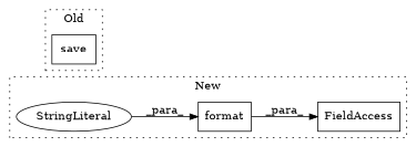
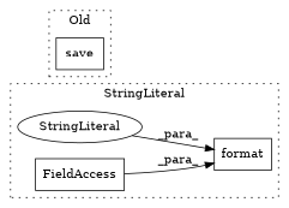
  digraph {
    rankdir=LR
    node [a=32 shape=box]
    n1 [l="7,1" label=format s="3569,3592"]
    n2 [a=45 l=11 label=StringLiteral s=3557 shape=ellipse]
    n3 [a=22 l=16 label=FieldAccess s=3576]
    n4 [l="5,1" label=save s="4697,4752"]
    subgraph cluster_1 {
-     label=New
+     label=StringLiteral
      style=dotted
      n1
      n2
      n3
    }
    subgraph cluster_2 {
      label=Old
      style=dotted
      n4
    }
    n2 -> n1 [label=_para_]
-   n1 -> n3 [label=_para_]
+   n3 -> n1 [label=_para_]
  }
